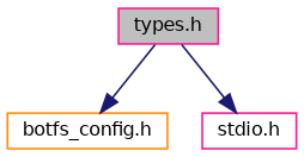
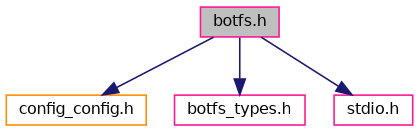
  digraph {
    node [color=deeppink fillcolor=white fontname=Helvetica fontsize=10 shape=record style=filled]
    edge [color=midnightblue fontname=Helvetica fontsize=10 labelfontname=Helvetica labelfontsize=10 style=solid]
-   n1 [fillcolor=grey75 fontcolor=black height=0.2 label="types.h" width=0.4]
-   n2 [color=darkorange height=0.2 label="botfs_config.h" width=0.4]
+   n1 [fillcolor=grey75 fontcolor=black height=0.2 label="botfs.h" width=0.4]
+   n2 [color=darkorange height=0.2 label="config_config.h" width=0.4]
+   n3 [height=0.2 label="botfs_types.h" width=0.4]
    n4 [height=0.2 label="stdio.h" width=0.4]
    n1 -> n2
+   n1 -> n3
    n1 -> n4
  }
